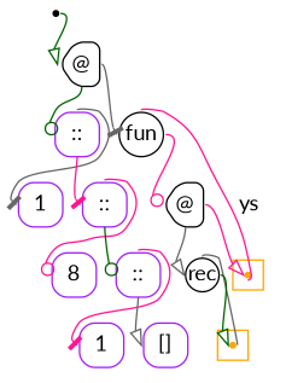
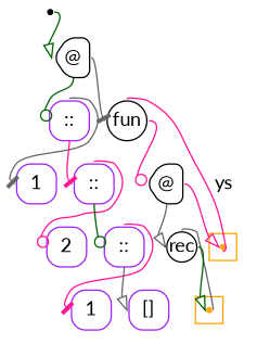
  digraph {
    labeldistance=0
    nodesep=.175
    rankdir=TB
    ranksep=.175
    fontname=Lato
    node [color=purple fixedsize=true orientation=90 shape=square fontname=Lato style=rounded]
    edge [arrowhead=onormal arrowtail=none color=deeppink headport=w tailport=e fontname=Lato]
    ndcluster_nd46 [color=orange shape=point style=""]
    ndcluster_nd174 [color=orange shape=point style=""]
    nd1 [shape=point color="" orientation="" style=""]
    n4 [color="#000000" height=.4 label="@" shape=house width=.4]
    n5 [height=.4 label="::" width=.4]
    n6 [color="#000000" height=.4 label=fun shape=circle width=.4 orientation=""]
    n7 [height=.4 label=1 width=.4]
-   n8 [height=.4 label=8 width=.4]
+   n8 [height=.4 label=2 width=.4]
    n9 [height=.4 label=1 width=.4]
    n10 [height=.4 label="[]" width=.4]
    n11 [height=.4 label="::" width=.4]
    n12 [height=.4 label="::" width=.4]
    n13 [color="#000000" height=.4 label="@" shape=house width=.4]
    n14 [color="#000000" height=.3 label=rec shape=circle width=.3 orientation=""]
    subgraph cluster_1 {
      color=orange
      style=fill
      ndcluster_nd46
    }
    subgraph cluster_2 {
      color=orange
      style=fill
      ndcluster_nd174
    }
    nd1 -> n4 [color=darkgreen]
    n4 -> n5 [arrowhead=odot tailport=s color=darkgreen]
    n4 -> n6 [arrowhead=tee color=gray40]
    n5 -> n7 [arrowhead=tee color=gray40 tailport=n]
    n5 -> n12 [arrowhead=tee tailport=s]
    n6 -> ndcluster_nd46 [arrowhead=none dir=back headport=s label=ys tailport=n]
    n6 -> n13 [arrowhead=odot]
    n11 -> n9 [arrowhead=tee tailport=n]
    n11 -> n10 [color=gray40 tailport=s]
    n12 -> n8 [arrowhead=odot tailport=n]
    n12 -> n11 [arrowhead=odot color=darkgreen tailport=s]
    n13 -> ndcluster_nd46
    n13 -> n14 [tailport=s color=gray40]
    n14 -> ndcluster_nd174 [arrowhead=none color=gray40 dir=back headport=e tailport=n]
    n14 -> ndcluster_nd174 [color=darkgreen]
  }
